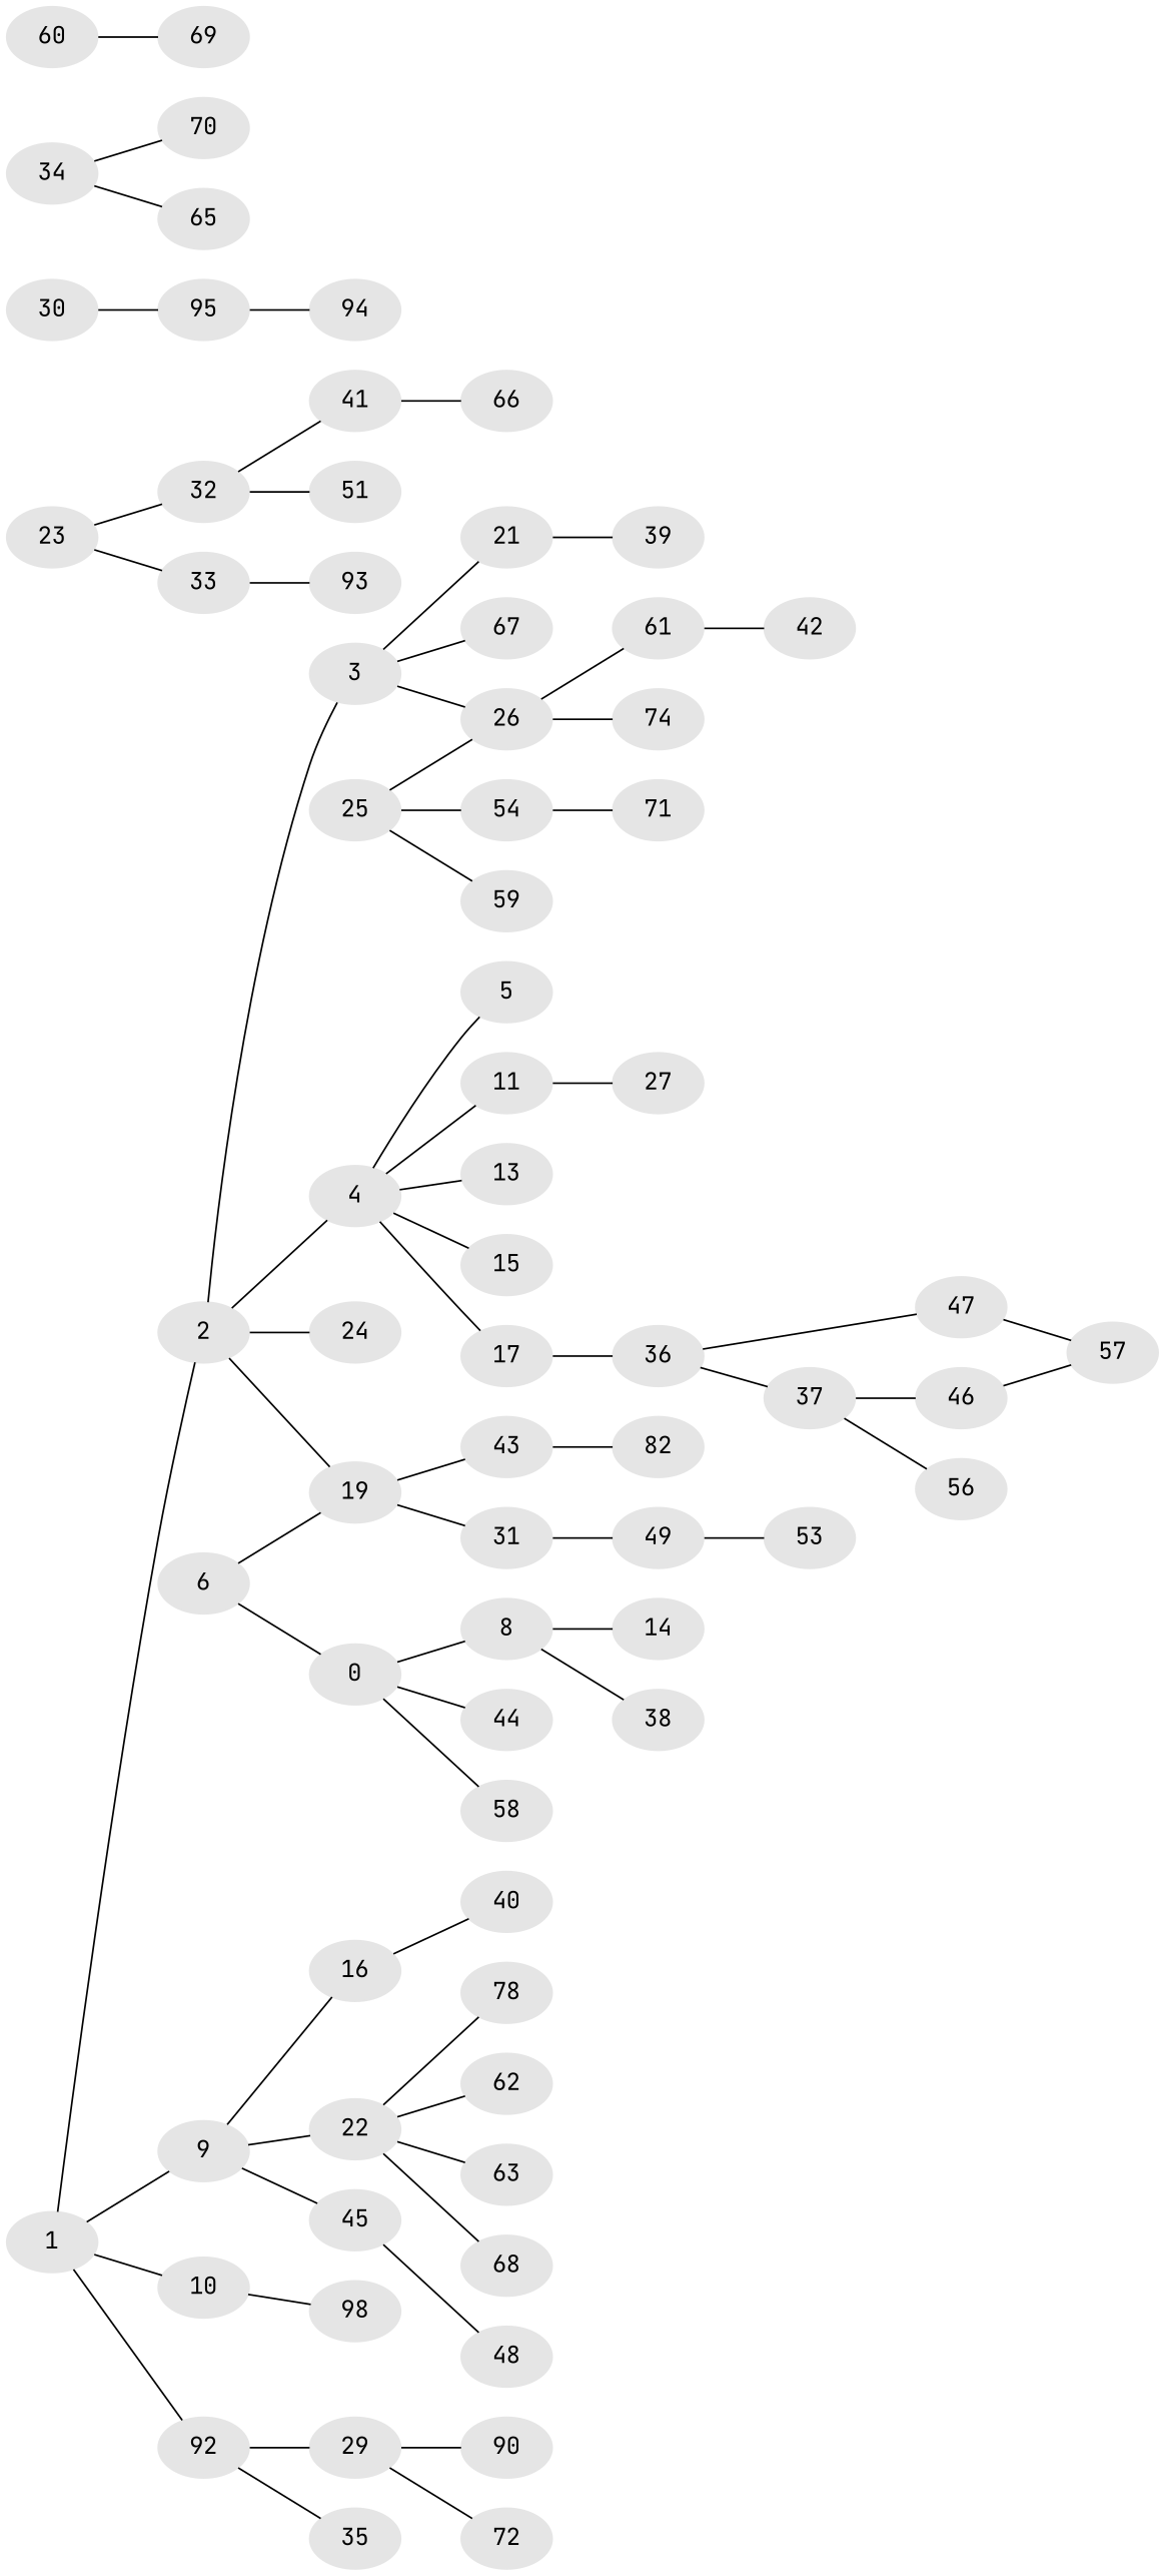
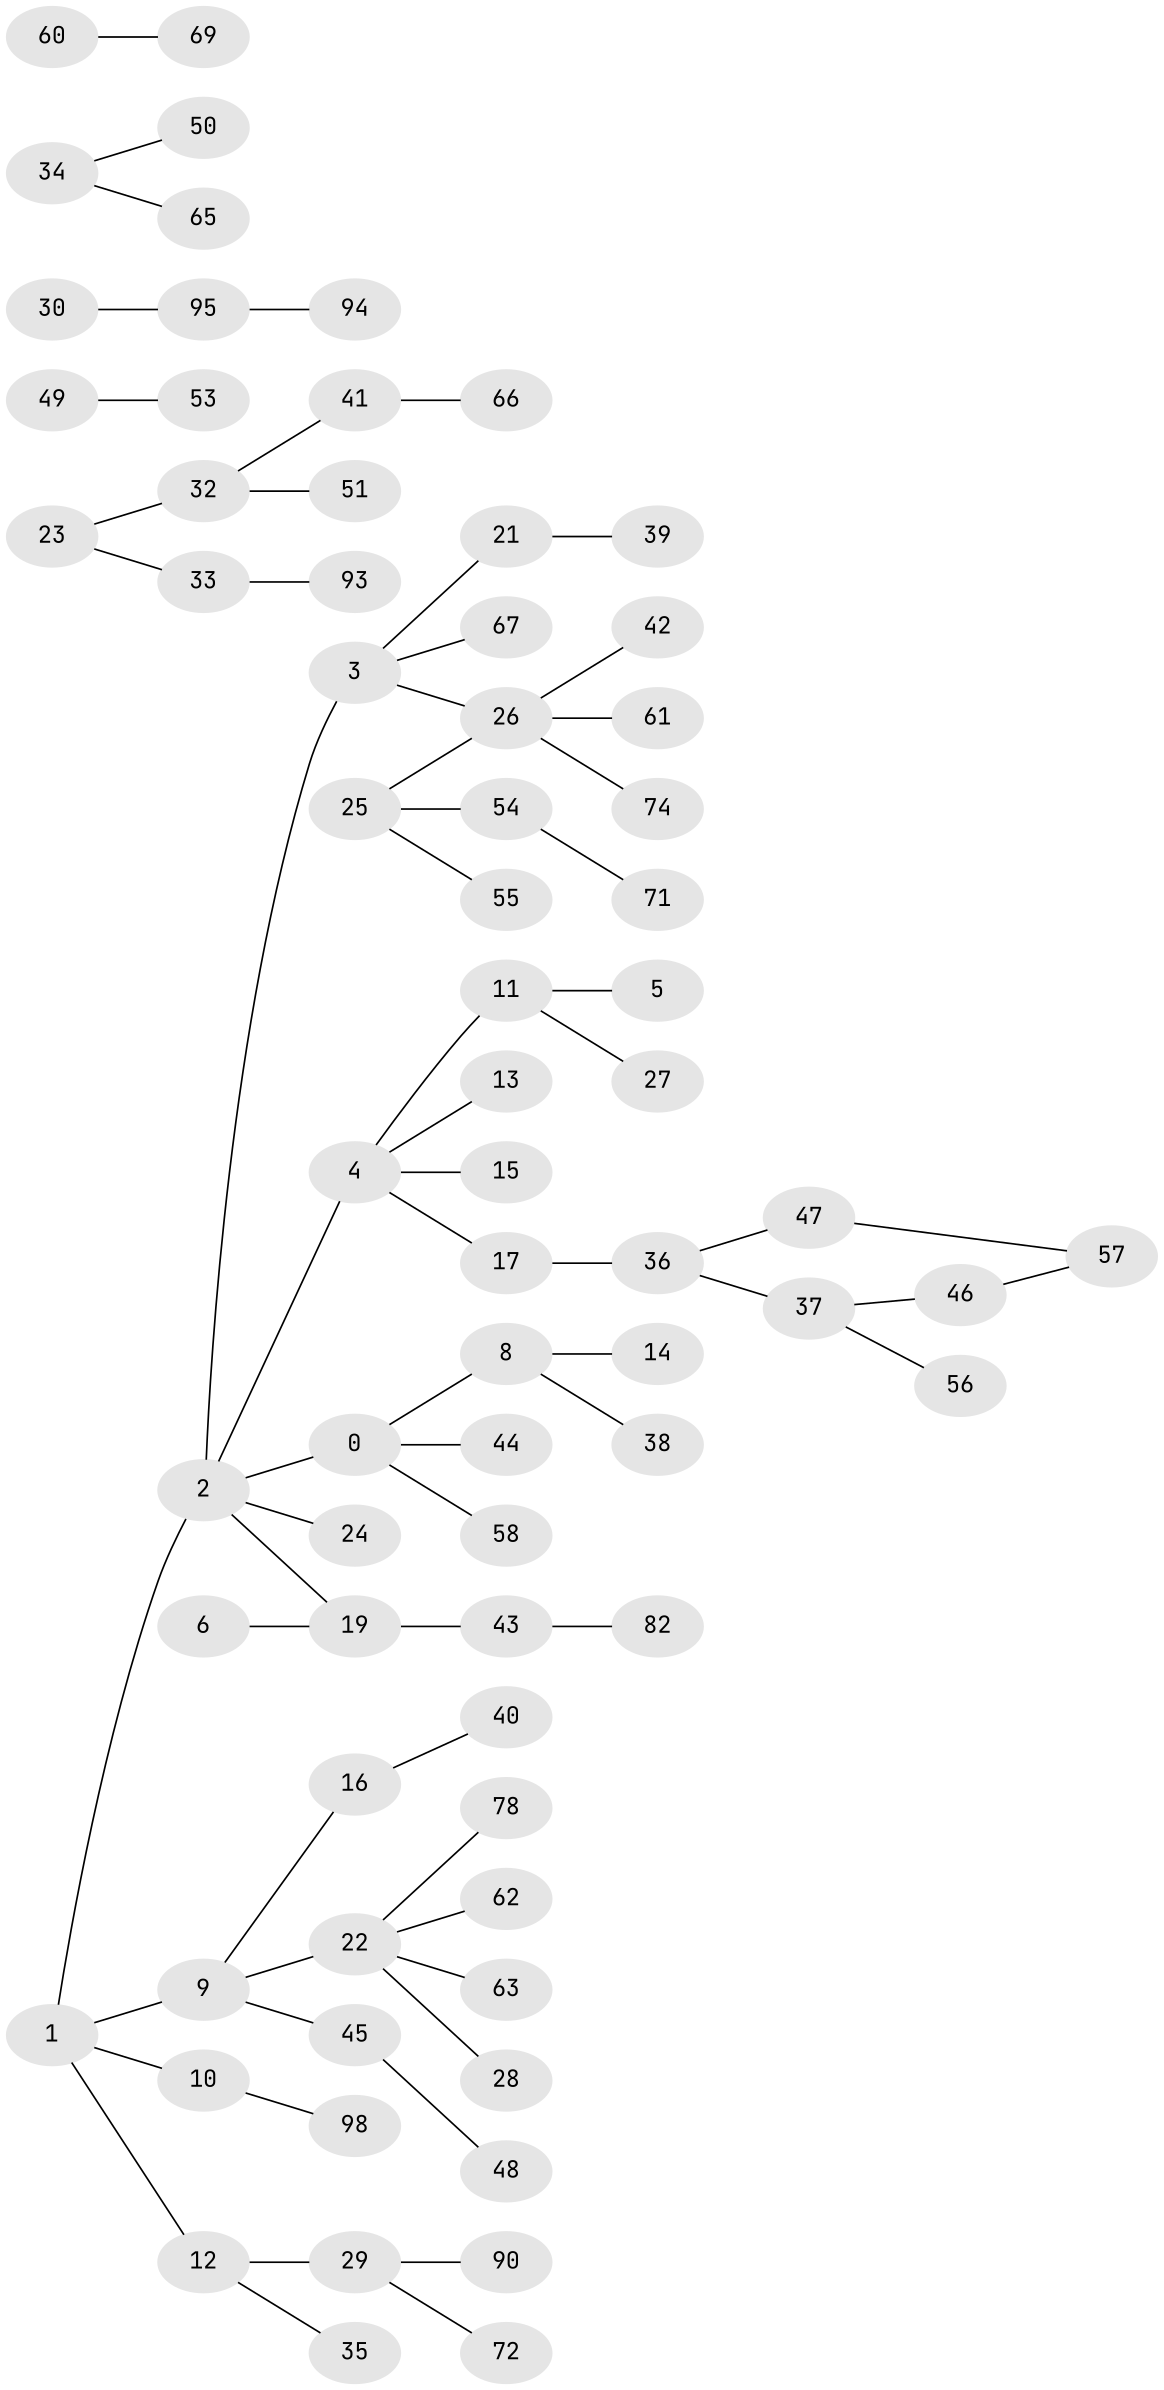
  graph {
    fontname="JetBrains Mono"
    rankdir=LR
    node [color=gray90 fontname="JetBrains Mono" style=filled]
    edge [fontname="JetBrains Mono"]
    1
    2
    9
    10
-   12 [label=92]
+   12
    3
    4
    n8 [label=0]
    24
    19
    16
    22
    45
    n14 [label=98]
    29
    35
    21
    67
    26
    5
    11
    13
    15
    17
    6
    8
    44
    58
    39
    25
    54
-   59
+   59 [label=55]
    27
    36
    43
-   31
    14
    38
    n39 [label=82]
    40
    n41 [label=78]
    62
    63
-   68
+   68 [label=28]
    48
    23
    32
    33
    n49 [label=90]
    72
    37
    47
    49
    41
    51
    n56 [label=93]
    n57 [label=95]
    30
    34
-   50 [label=70]
+   50
    65
    42
    61
    74
    71
    n66 [label=94]
    53
    66
    46
    56
    57
    60
    69
    1 -- 2
    1 -- 9
    1 -- 10
    1 -- 12
    2 -- 3
    2 -- 4
-   6 -- n8
+   2 -- n8
    2 -- 24
    2 -- 19
    9 -- 16
    9 -- 22
    9 -- 45
    10 -- n14
    12 -- 29
    12 -- 35
    3 -- 21
    3 -- 67
    3 -- 26
-   4 -- 5
+   11 -- 5
    4 -- 11
    4 -- 13
    4 -- 15
    4 -- 17
    n8 -- 8
    n8 -- 44
    n8 -- 58
    19 -- 43
-   19 -- 31
    16 -- 40
    22 -- n41
    22 -- 62
    22 -- 63
    22 -- 68
    45 -- 48
    29 -- n49
    29 -- 72
    21 -- 39
-   61 -- 42
+   26 -- 42
    26 -- 61
    26 -- 74
    11 -- 27
    17 -- 36
    6 -- 19
    8 -- 14
    8 -- 38
    25 -- 26
    25 -- 54
    25 -- 59
    54 -- 71
    36 -- 37
    36 -- 47
    43 -- n39
-   31 -- 49
    23 -- 32
    23 -- 33
    32 -- 41
    32 -- 51
    33 -- n56
    37 -- 46
    37 -- 56
    47 -- 57
    49 -- 53
    41 -- 66
    n57 -- n66
    30 -- n57
    34 -- 50
    34 -- 65
    46 -- 57
    60 -- 69
  }
